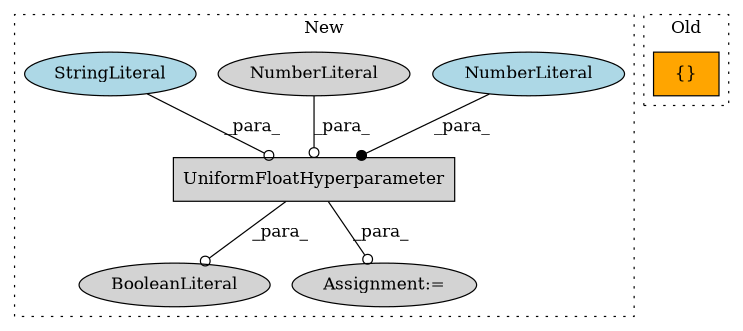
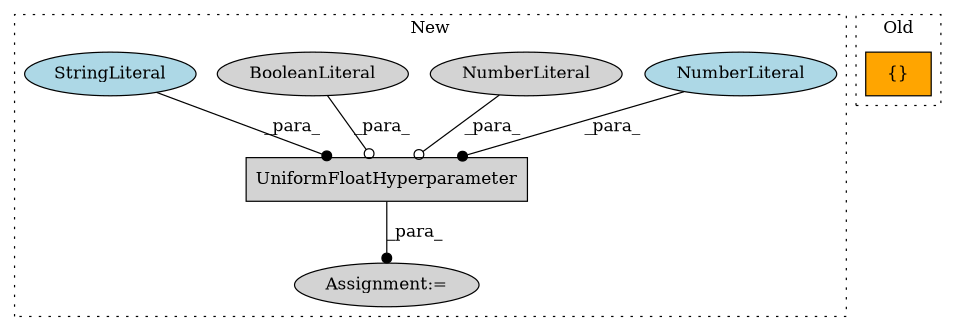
  digraph {
    node [a=34 fillcolor=lightgrey l=1 shape=ellipse style=filled]
    edge [arrowhead=dot]
    n1 [a=32 l="27,1" label=UniformFloatHyperparameter s="5229,5298" shape=box]
    n2 [fillcolor=lightblue l=7 label=NumberLiteral s=5286]
    n3 [label=NumberLiteral s=5284]
    n4 [a=9 l=4 label=BooleanLiteral s=5294]
    n5 [a=45 fillcolor=lightblue l=19 label=StringLiteral s=5256]
    n6 [a=7 label="Assignment:=" s=5228]
    n7 [a=4 fillcolor=orange l="1,1" label="{}" s="4969,4996" shape=box]
    subgraph cluster_1 {
      label=New
      style=dotted
      n1
      n2
      n3
      n4
      n5
      n6
    }
    subgraph cluster_2 {
      label=Old
      style=dotted
      n7
    }
-   n1 -> n6 [arrowhead=odot label=_para_]
+   n1 -> n6 [label=_para_]
    n2 -> n1 [label=_para_]
    n3 -> n1 [arrowhead=odot label=_para_]
-   n1 -> n4 [arrowhead=odot label=_para_]
-   n5 -> n1 [arrowhead=odot label=_para_]
+   n4 -> n1 [arrowhead=odot label=_para_]
+   n5 -> n1 [label=_para_]
  }
